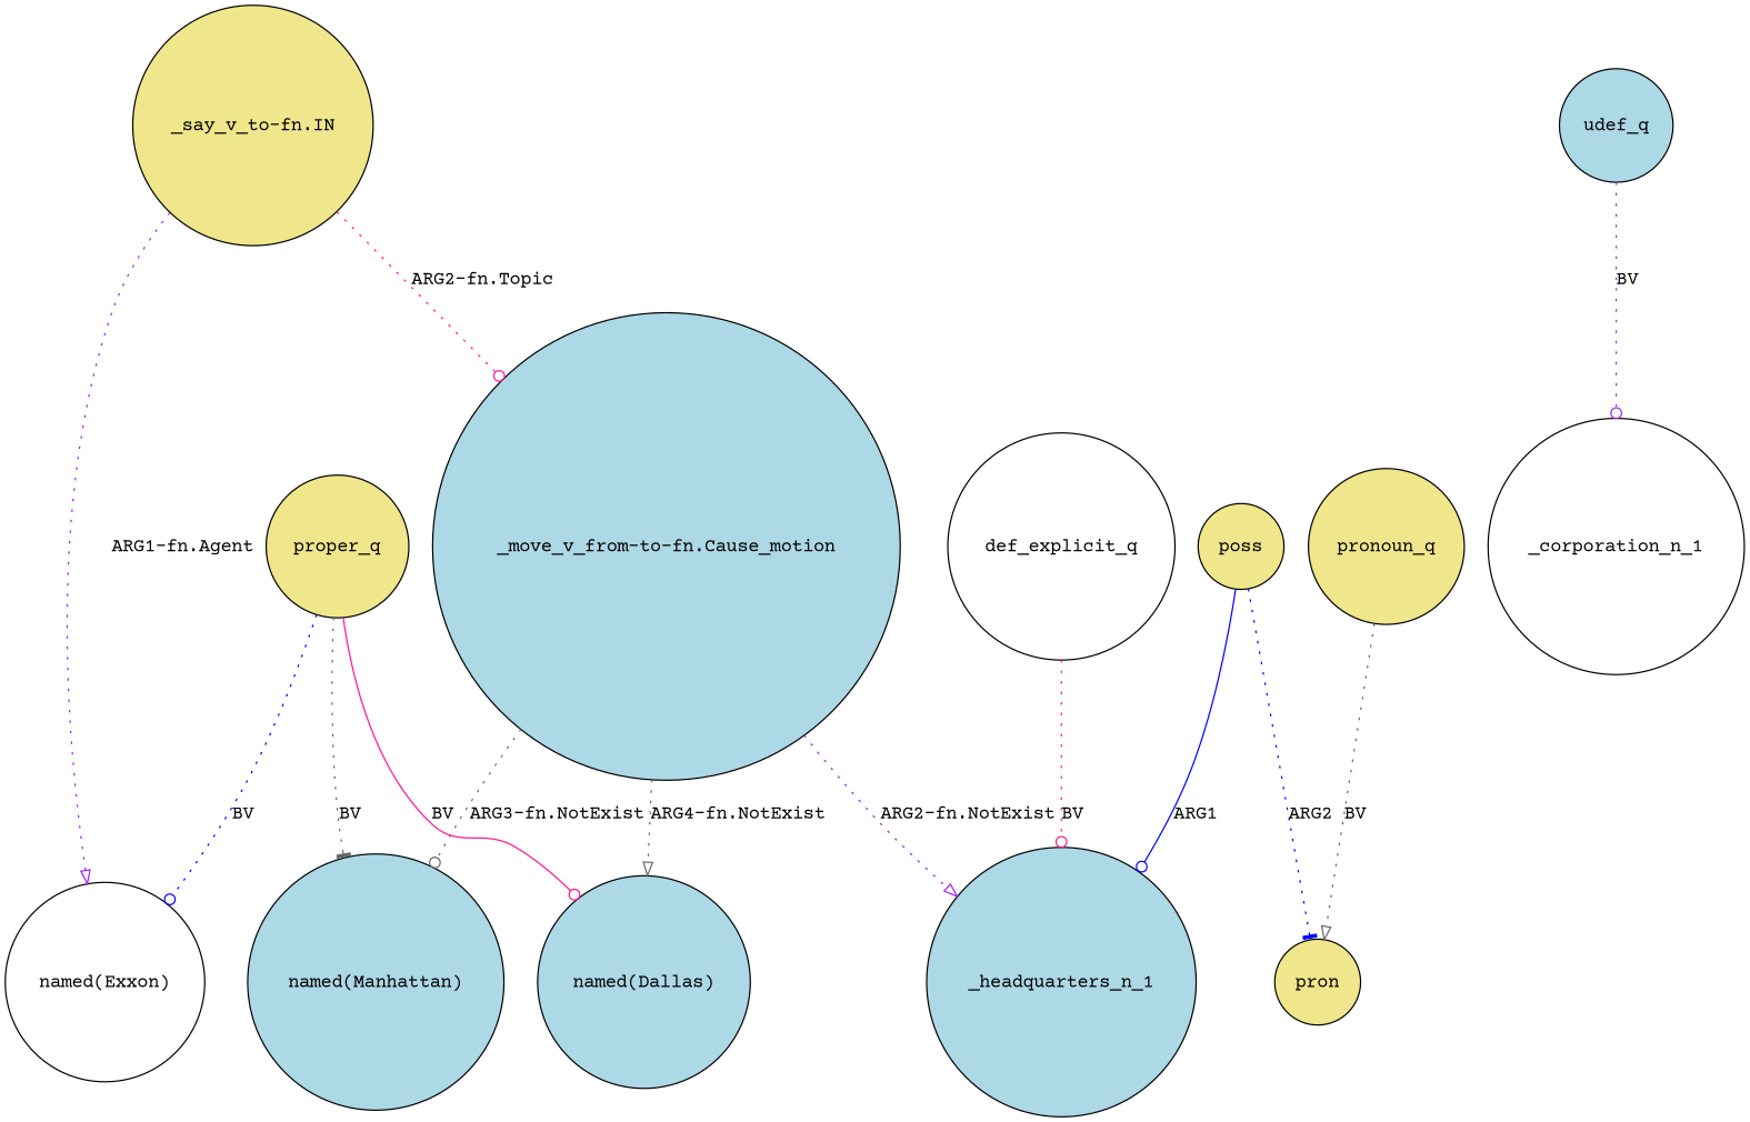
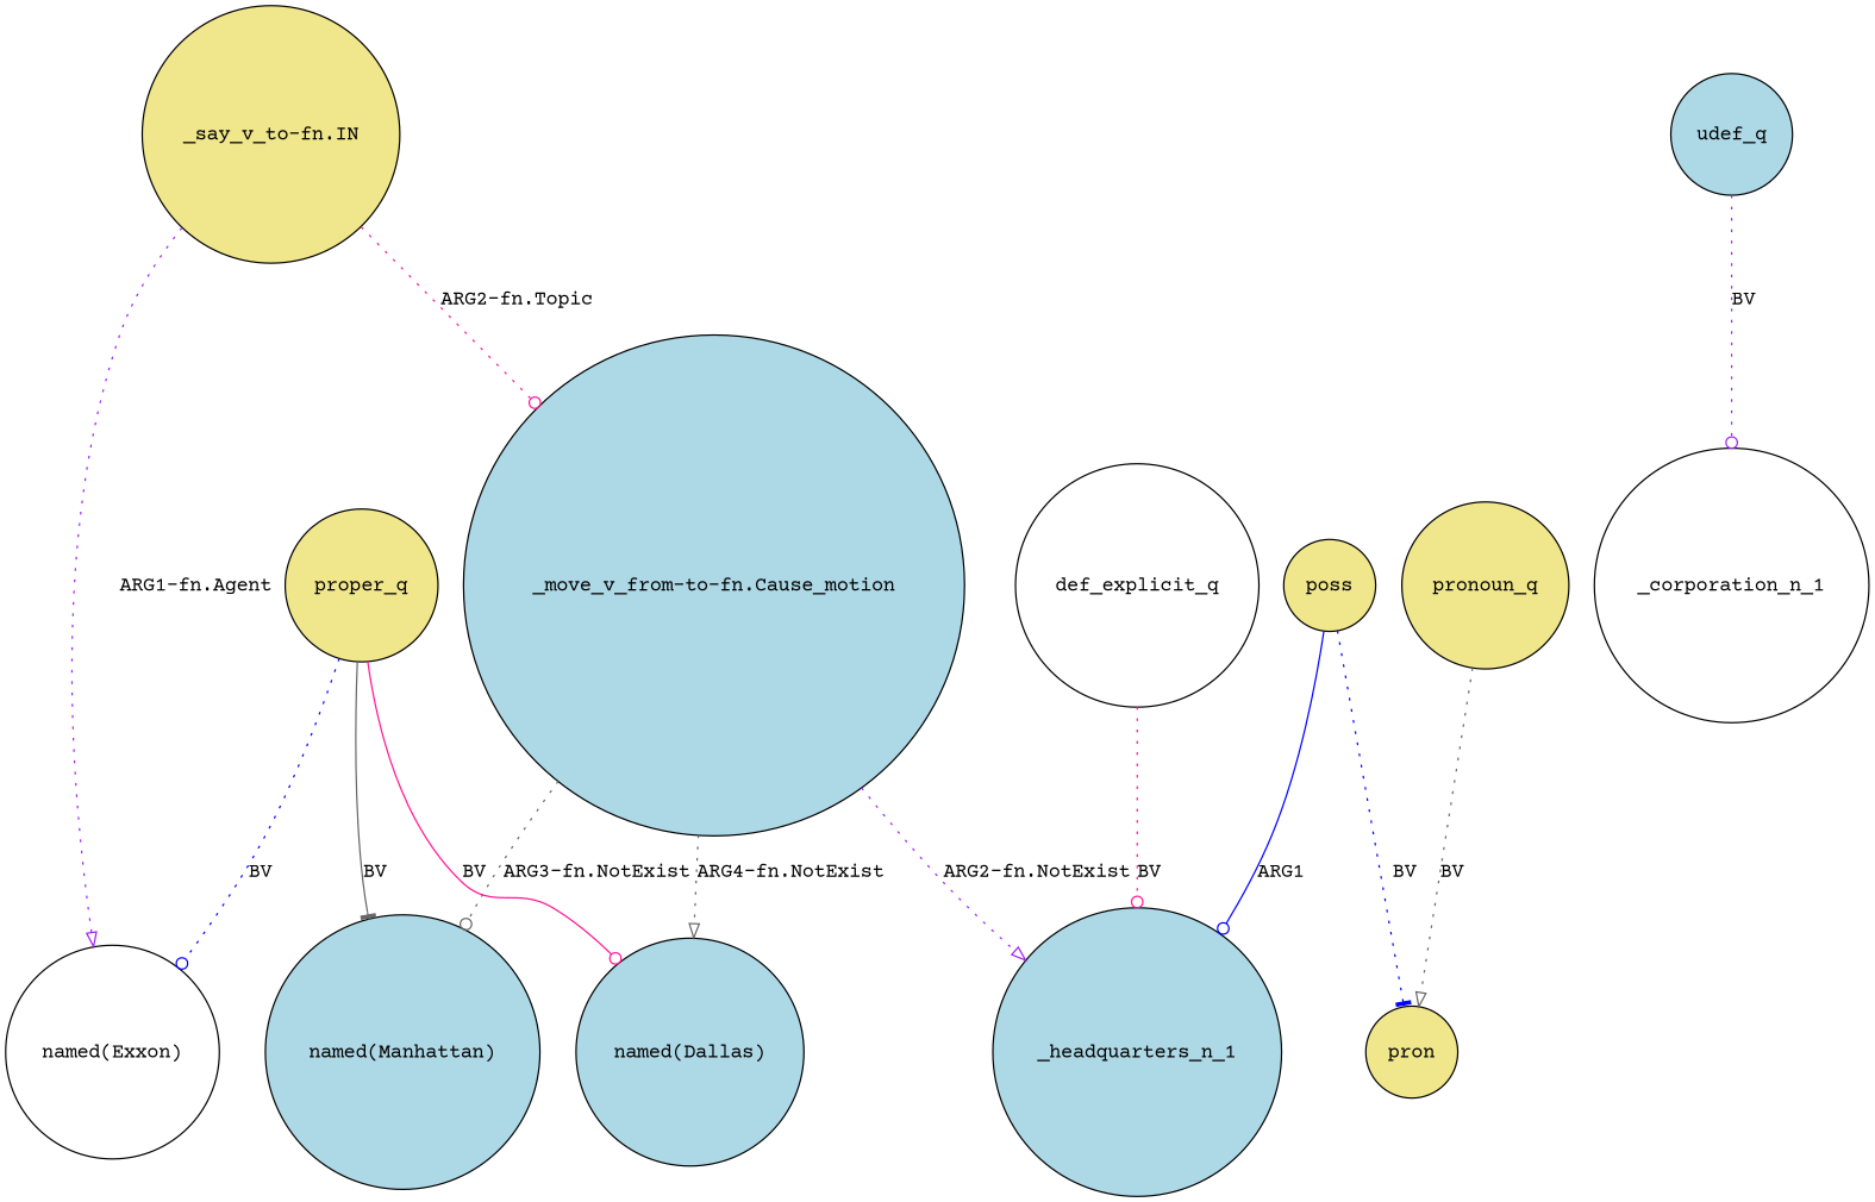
  digraph {
    fontname="Courier Prime"
    node [fillcolor=lightblue fontname="Courier Prime" shape=circle style=filled]
    edge [arrowhead=odot color=gray40 fontname="Courier Prime" style=dotted]
    "_move_v_from-to-fn.Cause_motion"
    "_say_v_to-fn.IN" [fillcolor=khaki]
    "named(Exxon)" [fillcolor=white]
    "named(Dallas)"
    _headquarters_n_1
    "named(Manhattan)"
    proper_q [fillcolor=khaki]
    def_explicit_q [fillcolor=white]
    pronoun_q [fillcolor=khaki]
    pron [fillcolor=khaki]
    poss [fillcolor=khaki]
    _corporation_n_1 [fillcolor=white]
    udef_q
    "_move_v_from-to-fn.Cause_motion" -> "named(Dallas)" [arrowhead=onormal label="ARG4-fn.NotExist"]
    "_move_v_from-to-fn.Cause_motion" -> _headquarters_n_1 [arrowhead=onormal color=purple label="ARG2-fn.NotExist"]
    "_move_v_from-to-fn.Cause_motion" -> "named(Manhattan)" [label="ARG3-fn.NotExist"]
    "_say_v_to-fn.IN" -> "_move_v_from-to-fn.Cause_motion" [color=deeppink label="ARG2-fn.Topic"]
    "_say_v_to-fn.IN" -> "named(Exxon)" [arrowhead=onormal color=purple label="ARG1-fn.Agent"]
    proper_q -> "named(Exxon)" [color=blue label=BV]
    proper_q -> "named(Dallas)" [color=deeppink label=BV style=solid]
-   proper_q -> "named(Manhattan)" [arrowhead=tee label=BV]
+   proper_q -> "named(Manhattan)" [arrowhead=tee label=BV style=solid]
    def_explicit_q -> _headquarters_n_1 [color=deeppink label=BV]
    pronoun_q -> pron [arrowhead=onormal label=BV]
    poss -> _headquarters_n_1 [color=blue label=ARG1 style=solid]
-   poss -> pron [arrowhead=tee color=blue label=ARG2]
+   poss -> pron [arrowhead=tee color=blue label=BV]
    udef_q -> _corporation_n_1 [color=purple label=BV]
  }
